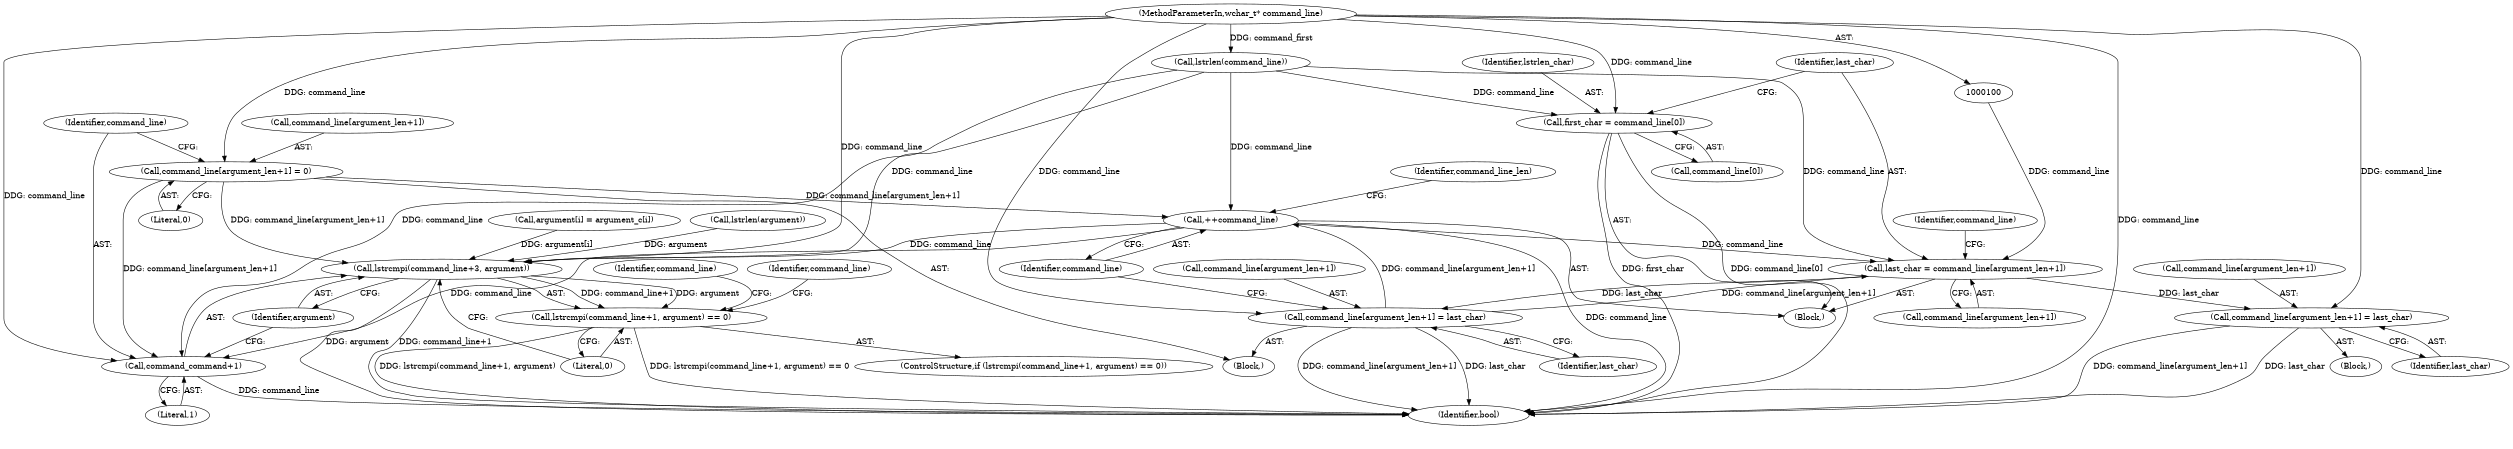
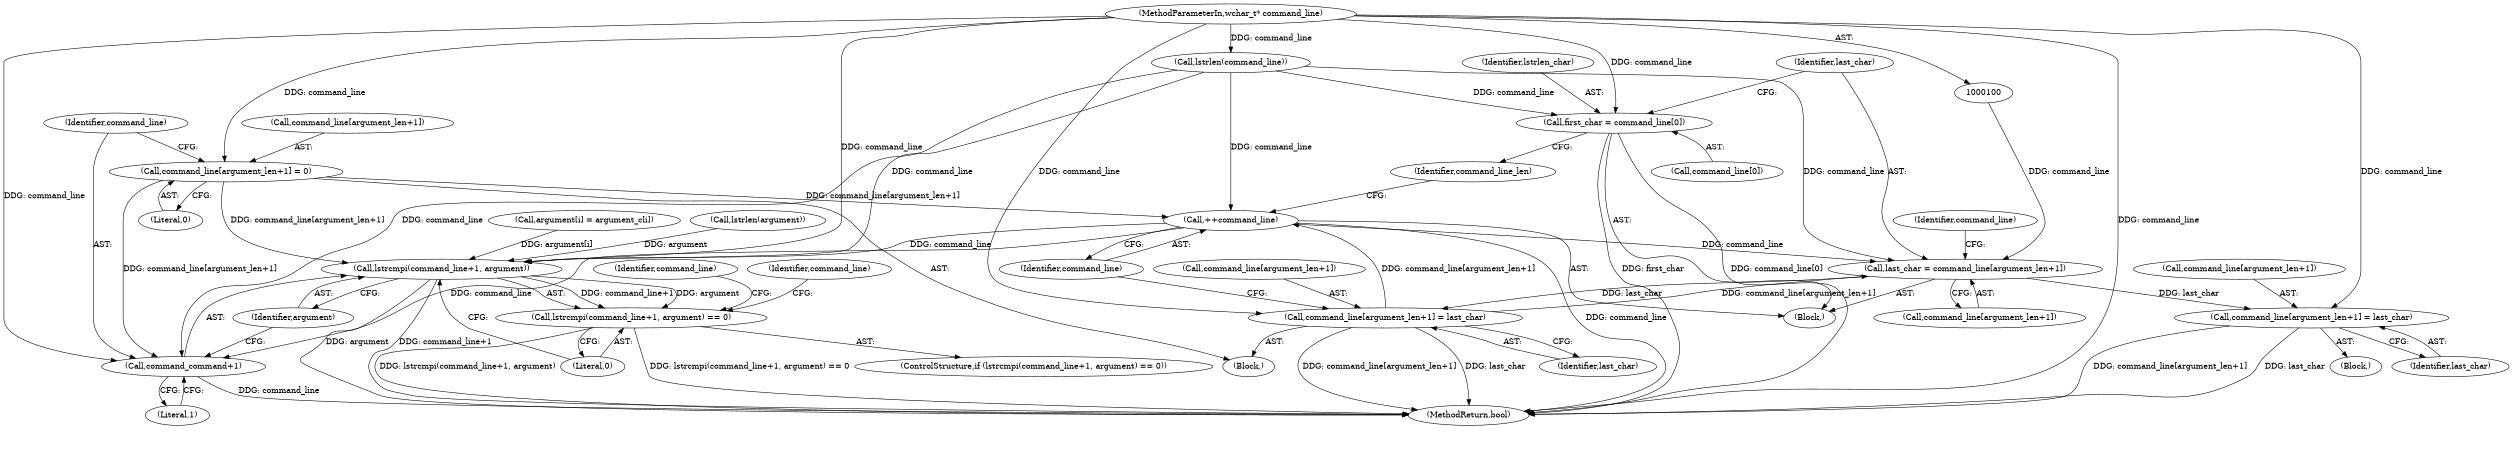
  digraph {
    n1 [label="(Call,command_line[argument_len+1] = 0)"]
-   n2 [label="(Call,lstrcmpi(command_line+3, argument))"]
+   n2 [label="(Call,lstrcmpi(command_line+1, argument))"]
    n3 [label="(Call,command_command+1)"]
    n4 [label="(Call,++command_line)"]
    n5 [label="(Block,)"]
    n6 [label="(Literal,0)"]
-   n7 [label="(Identifier,bool)"]
+   n7 [label="(MethodReturn,bool)"]
    n8 [label="(Call,lstrcmpi(command_line+1, argument) == 0)"]
    n9 [label="(Identifier,argument)"]
    n10 [label="(Literal,1)"]
    n11 [label="(Call,last_char = command_line[argument_len+1])"]
    n12 [label="(Identifier,command_line)"]
    n13 [label="(Block,)"]
    n14 [label="(MethodParameterIn,wchar_t* command_line)"]
    n15 [label="(Call,first_char = command_line[0])"]
    n16 [label="(Call,command_line[argument_len+1] = last_char)"]
    n17 [label="(Call,command_line[argument_len+1] = last_char)"]
    n18 [label="(Call,lstrlen(command_line))"]
    1000100
    n20 [label="(Call,command_line[0])"]
    n21 [label="(Call,command_line[argument_len+1])"]
    n22 [label="(Identifier,last_char)"]
    n23 [label="(Block,)"]
    n24 [label="(Identifier,last_char)"]
    n25 [label="(Literal,0)"]
    n26 [label="(ControlStructure,if (lstrcmpi(command_line+1, argument) == 0))"]
    n27 [label="(Identifier,command_line)"]
    n28 [label="(Identifier,command_line)"]
    n29 [label="(Call,command_line[argument_len+1])"]
    n30 [label="(Identifier,command_line)"]
    n31 [label="(Identifier,lstrlen_char)"]
    n32 [label="(Identifier,command_line)"]
    n33 [label="(Identifier,command_line_len)"]
    n34 [label="(Identifier,last_char)"]
    n35 [label="(Call,command_line[argument_len+1])"]
    n36 [label="(Call,lstrlen(argument))"]
    n37 [label="(Call,command_line[argument_len+1])"]
    n38 [label="(Call,argument[i] = argument_c[i])"]
    n1 -> n2 [label="DDG: command_line[argument_len+1]"]
    n1 -> n3 [label="DDG: command_line[argument_len+1]"]
    n1 -> n4 [label="DDG: command_line[argument_len+1]"]
    n1 -> n5 [label="AST: "]
    n1 -> n6 [label="CFG: "]
    n2 -> n7 [label="DDG: command_line+1"]
    n2 -> n7 [label="DDG: argument"]
    n2 -> n8 [label="AST: "]
    n2 -> n8 [label="DDG: command_line+1"]
    n2 -> n8 [label="DDG: argument"]
    n2 -> n9 [label="CFG: "]
    n3 -> n2 [label="AST: "]
    n3 -> n7 [label="DDG: command_line"]
    n3 -> n10 [label="CFG: "]
    n4 -> n2 [label="DDG: command_line"]
    n4 -> n3 [label="DDG: command_line"]
    n4 -> n7 [label="DDG: command_line"]
    n4 -> n11 [label="DDG: command_line"]
    n4 -> n12 [label="CFG: "]
    n4 -> n13 [label="AST: "]
    n6 -> n1 [label="AST: "]
    n8 -> n7 [label="DDG: lstrcmpi(command_line+1, argument) == 0"]
    n8 -> n7 [label="DDG: lstrcmpi(command_line+1, argument)"]
    n8 -> n25 [label="CFG: "]
    n8 -> n26 [label="AST: "]
    n9 -> n2 [label="AST: "]
    n9 -> n3 [label="CFG: "]
-   n10 -> n3 [label="AST: "]
+   n10 -> n3 [label="CFG: "]
    n11 -> n13 [label="AST: "]
    n11 -> n16 [label="DDG: last_char"]
    n11 -> n17 [label="DDG: last_char"]
    n11 -> n21 [label="CFG: "]
    n12 -> n4 [label="AST: "]
    n12 -> n17 [label="CFG: "]
    n14 -> n1 [label="DDG: command_line"]
    n14 -> n2 [label="DDG: command_line"]
    n14 -> n3 [label="DDG: command_line"]
    n14 -> n7 [label="DDG: command_line"]
    n14 -> n15 [label="DDG: command_line"]
    n14 -> n16 [label="DDG: command_line"]
    n14 -> n17 [label="DDG: command_line"]
-   n14 -> n18 [label="DDG: command_first"]
+   n14 -> n18 [label="DDG: command_line"]
    n14 -> 1000100 [label="AST: "]
    n15 -> n7 [label="DDG: first_char"]
    n15 -> n7 [label="DDG: command_line[0]"]
    n15 -> n13 [label="AST: "]
-   n15 -> n20 [label="CFG: "]
+   n15 -> n33 [label="CFG: "]
    n16 -> n7 [label="DDG: command_line[argument_len+1]"]
    n16 -> n7 [label="DDG: last_char"]
    n16 -> n22 [label="CFG: "]
    n16 -> n23 [label="AST: "]
    n17 -> n4 [label="DDG: command_line[argument_len+1]"]
    n17 -> n5 [label="AST: "]
    n17 -> n7 [label="DDG: command_line[argument_len+1]"]
    n17 -> n7 [label="DDG: last_char"]
    n17 -> n11 [label="DDG: command_line[argument_len+1]"]
    n17 -> n24 [label="CFG: "]
    n18 -> n2 [label="DDG: command_line"]
    n18 -> n3 [label="DDG: command_line"]
    n18 -> n4 [label="DDG: command_line"]
    n18 -> n11 [label="DDG: command_line"]
    n18 -> n15 [label="DDG: command_line"]
    1000100 -> n11 [label="DDG: command_line"]
    n20 -> n15 [label="AST: "]
    n21 -> n11 [label="AST: "]
    n22 -> n16 [label="AST: "]
    n24 -> n17 [label="AST: "]
    n25 -> n2 [label="CFG: "]
    n25 -> n8 [label="AST: "]
    n27 -> n11 [label="CFG: "]
    n28 -> n1 [label="CFG: "]
    n28 -> n3 [label="AST: "]
    n29 -> n16 [label="AST: "]
    n30 -> n8 [label="CFG: "]
    n31 -> n15 [label="AST: "]
    n32 -> n8 [label="CFG: "]
    n33 -> n4 [label="CFG: "]
    n34 -> n11 [label="AST: "]
    n34 -> n15 [label="CFG: "]
    n35 -> n17 [label="AST: "]
    n36 -> n2 [label="DDG: argument"]
    n37 -> n1 [label="AST: "]
    n38 -> n2 [label="DDG: argument[i]"]
  }
